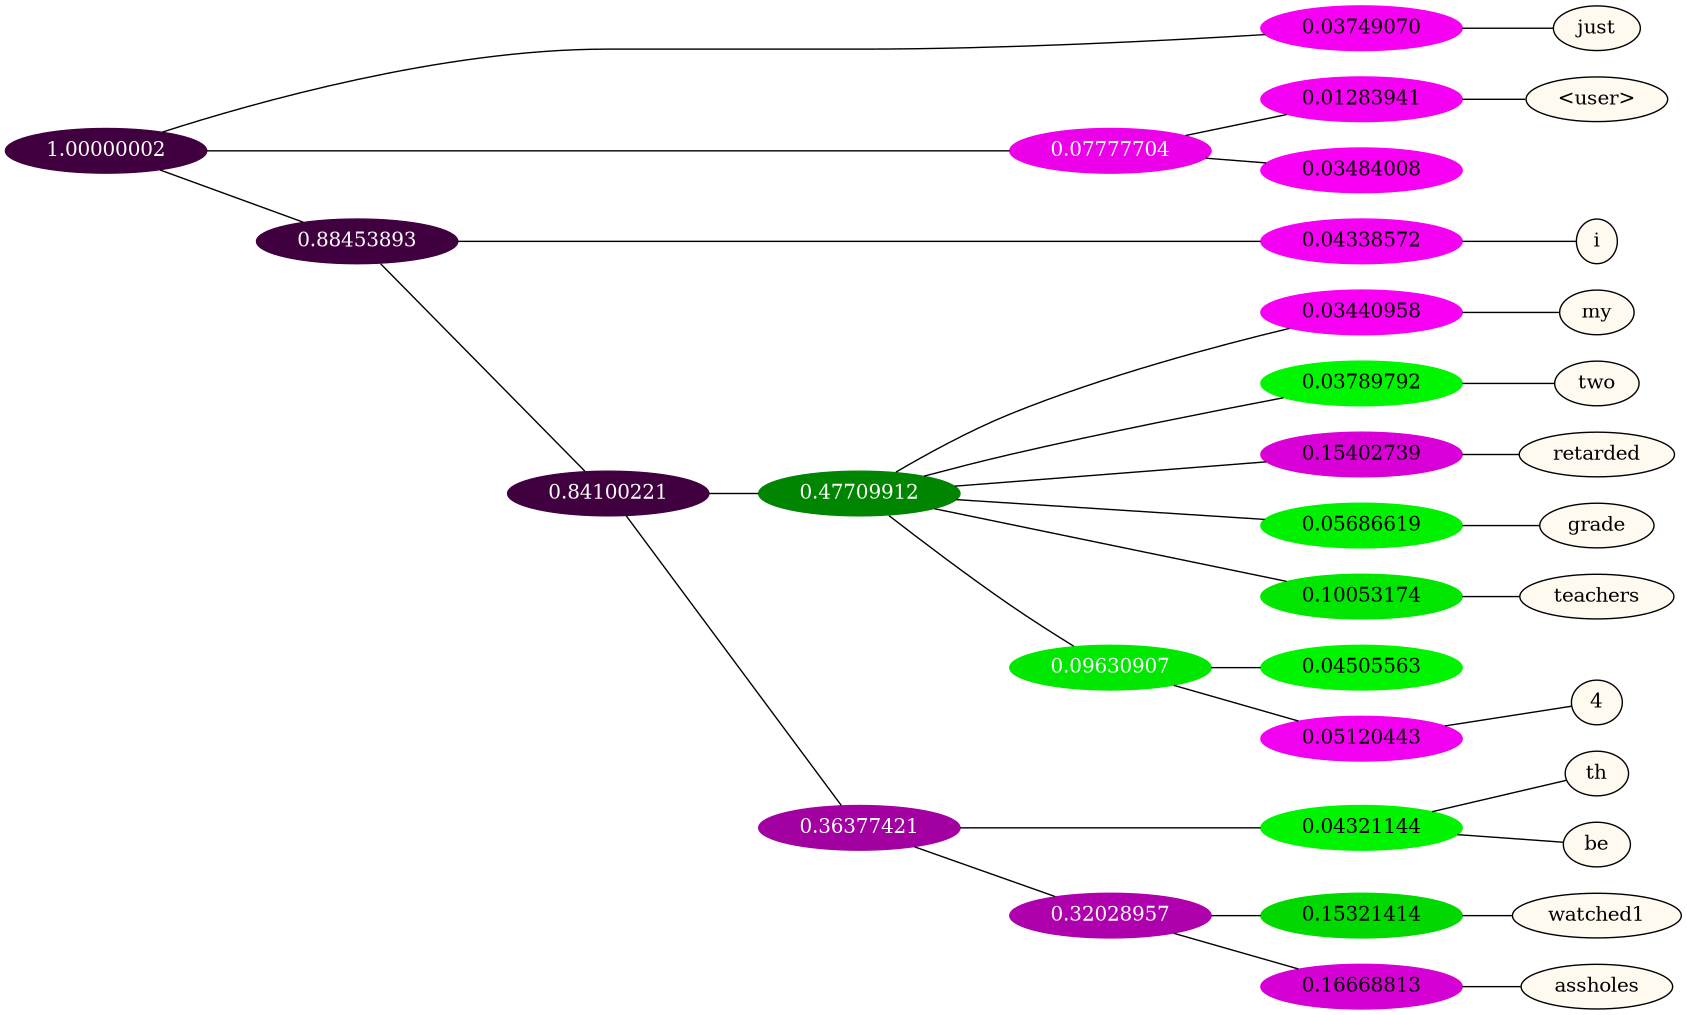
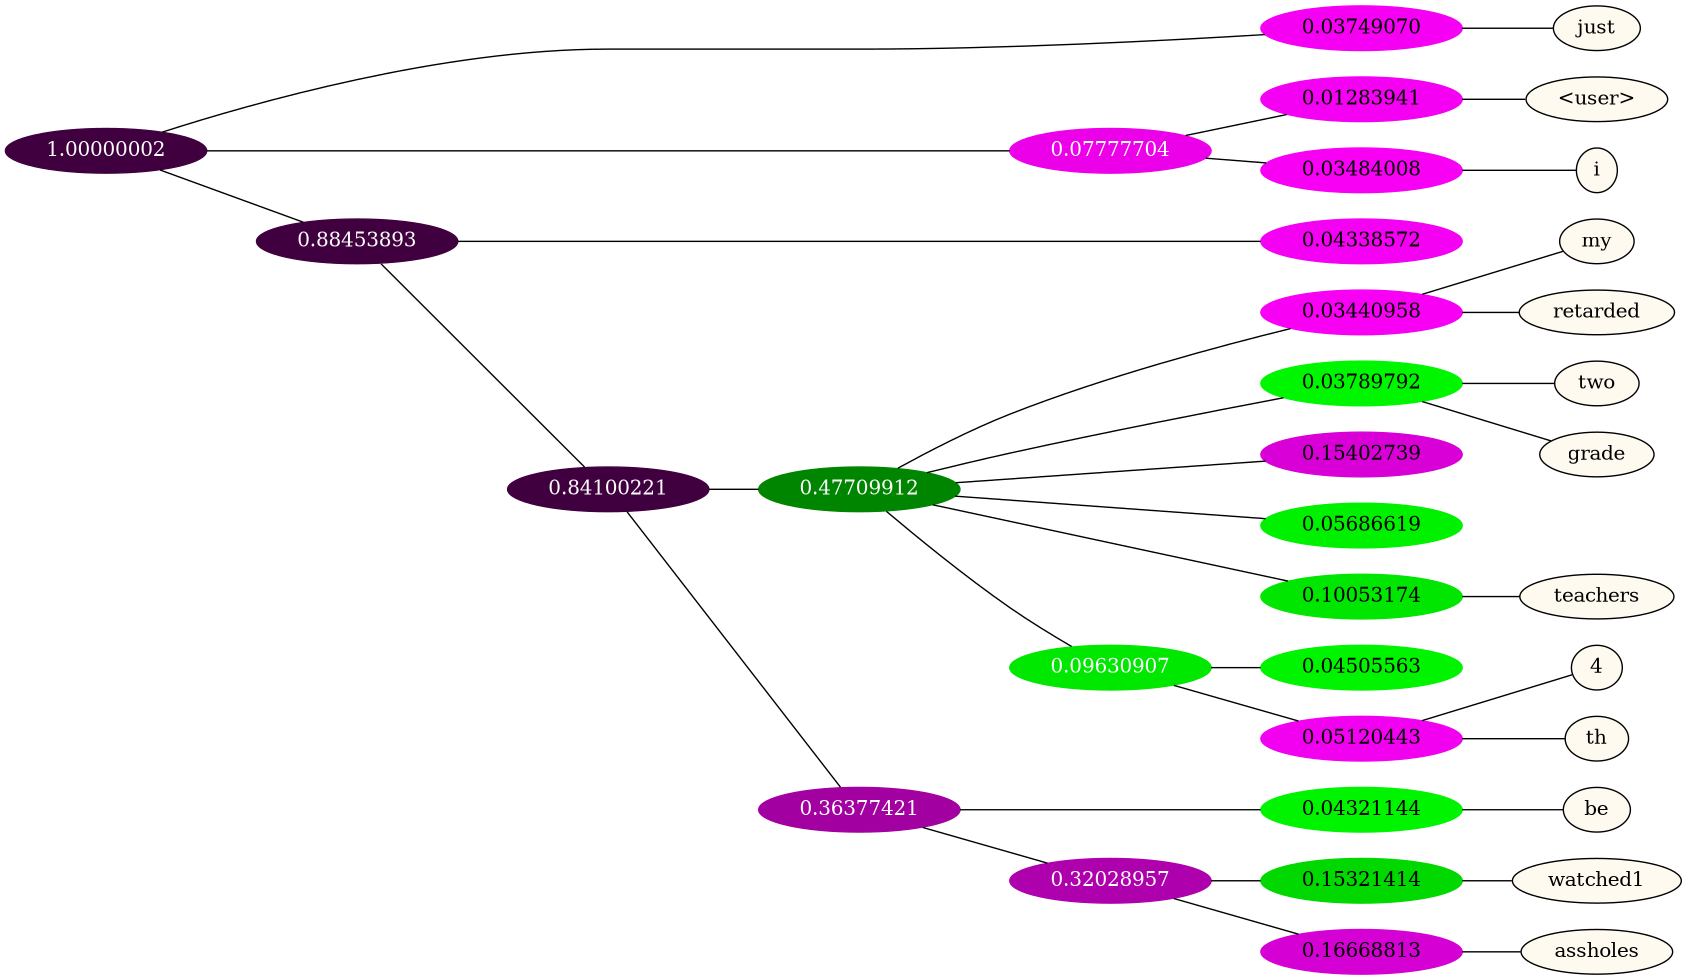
  graph {
    rankdir=LR
    node [color=black format=png nodesep=0.001 ordering=out overlap_scaling=0.01 ranksep=0.001 style=filled fontcolor=black]
    n1 [fillcolor=floralwhite height=0.15 label="\<user\>" style="filled,solid" width=0.15 fontcolor=""]
    n2 [fillcolor=floralwhite height=0.15 label=i style="filled,solid" width=0.15 fontcolor=""]
    n3 [fillcolor=floralwhite height=0.15 label=just style="filled,solid" width=0.15 fontcolor=""]
    n4 [fillcolor=floralwhite height=0.15 label=my style="filled,solid" width=0.15 fontcolor=""]
    n5 [fillcolor=floralwhite height=0.15 label=two style="filled,solid" width=0.15 fontcolor=""]
    n6 [fillcolor=floralwhite height=0.15 label=retarded style="filled,solid" width=0.15 fontcolor=""]
    n7 [fillcolor=floralwhite height=0.15 label=4 style="filled,solid" width=0.15 fontcolor=""]
    n8 [fillcolor=floralwhite height=0.15 label=th style="filled,solid" width=0.15 fontcolor=""]
    n9 [fillcolor=floralwhite height=0.15 label=grade style="filled,solid" width=0.15 fontcolor=""]
    n10 [fillcolor=floralwhite height=0.15 label=teachers style="filled,solid" width=0.15 fontcolor=""]
    n11 [fillcolor=floralwhite height=0.15 label=be style="filled,solid" width=0.15 fontcolor=""]
    n12 [fillcolor=floralwhite height=0.15 label=watched1 style="filled,solid" width=0.15 fontcolor=""]
    n13 [fillcolor=floralwhite height=0.15 label=assholes style="filled,solid" width=0.15 fontcolor=""]
    n14 [color="0.835 1.000 0.957" height=0.15 label=0.01283941 width=0.15]
    n15 [color="0.835 1.000 0.965" height=0.15 label=0.03484008 width=0.15]
    n16 [color="0.835 1.000 0.963" height=0.15 label=0.03749070 width=0.15]
    n17 [color="0.835 1.000 0.957" height=0.15 label=0.04338572 width=0.15]
    n18 [color="0.835 1.000 0.966" height=0.15 label=0.03440958 width=0.15]
    n19 [color="0.334 1.000 0.962" height=0.15 label=0.03789792 width=0.15]
    n20 [color="0.835 1.000 0.849" height=0.15 label=0.15402739 width=0.15]
    n21 [color="0.334 1.000 0.955" height=0.15 label=0.04505563 width=0.15]
    n22 [color="0.835 1.000 0.949" height=0.15 label=0.05120443 width=0.15]
    n23 [color="0.334 1.000 0.943" height=0.15 label=0.05686619 width=0.15]
    n24 [color="0.334 1.000 0.899" height=0.15 label=0.10053174 width=0.15]
    n25 [color="0.334 1.000 0.957" height=0.15 label=0.04321144 width=0.15]
    n26 [color="0.334 1.000 0.847" height=0.15 label=0.15321414 width=0.15]
    n27 [color="0.835 1.000 0.833" height=0.15 label=0.16668813 width=0.15]
    n28 [color="0.835 1.000 0.250" fontcolor=grey99 height=0.15 label=1.00000002 width=0.15]
    n29 [color="0.835 1.000 0.922" fontcolor=grey99 height=0.15 label=0.07777704 width=0.15]
    n30 [color="0.835 1.000 0.250" fontcolor=grey99 height=0.15 label=0.88453893 width=0.15]
    n31 [color="0.835 1.000 0.250" fontcolor=grey99 height=0.15 label=0.84100221 width=0.15]
    n32 [color="0.334 1.000 0.523" fontcolor=grey99 height=0.15 label=0.47709912 width=0.15]
    n33 [color="0.835 1.000 0.636" fontcolor=grey99 height=0.15 label=0.36377421 width=0.15]
    n34 [color="0.334 1.000 0.904" fontcolor=grey99 height=0.15 label=0.09630907 width=0.15]
    n35 [color="0.835 1.000 0.680" fontcolor=grey99 height=0.15 label=0.32028957 width=0.15]
    subgraph sub_1 {
      rank=same
      n1
      n2
      n3
      n4
      n5
      n6
      n7
      n8
      n9
      n10
      n11
      n12
      n13
    }
    subgraph sub_2 {
      rank=same
      n14
      n15
      n16
      n17
      n18
      n19
      n20
      n21
      n22
      n23
      n24
      n25
      n26
      n27
    }
    n14 -- n1
-   n17 -- n2
+   n15 -- n2
    n16 -- n3
    n18 -- n4
    n19 -- n5
-   n20 -- n6
+   n18 -- n6
    n22 -- n7
-   n25 -- n8
-   n23 -- n9
+   n22 -- n8
+   n19 -- n9
    n24 -- n10
    n25 -- n11
    n26 -- n12
    n27 -- n13
    n28 -- n16
    n28 -- n29
    n28 -- n30
    n29 -- n14
    n29 -- n15
    n30 -- n17
    n30 -- n31
    n31 -- n32
    n31 -- n33
    n32 -- n18
    n32 -- n19
    n32 -- n20
    n32 -- n23
    n32 -- n24
    n32 -- n34
    n33 -- n25
    n33 -- n35
    n34 -- n21
    n34 -- n22
    n35 -- n26
    n35 -- n27
  }
